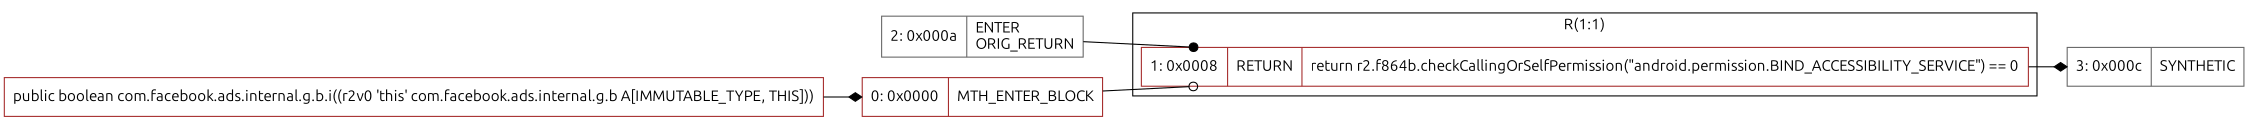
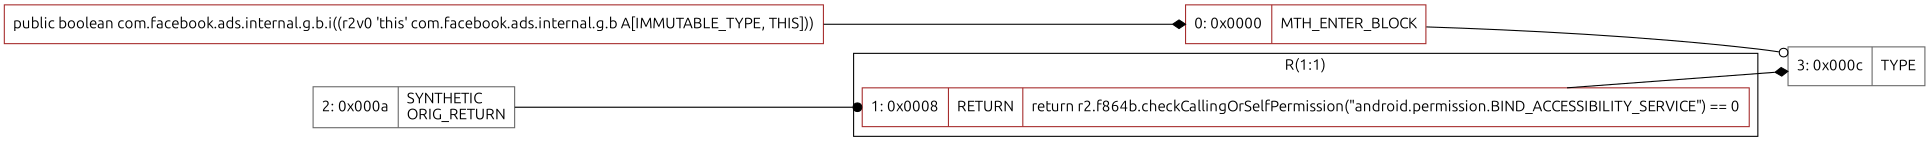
  digraph {
    fontname=Ubuntu
    rankdir=LR
    node [color=brown fontname=Ubuntu shape=record]
    edge [arrowhead=diamond fontname=Ubuntu]
    n1 [label="{1\:\ 0x0008|RETURN\l|return r2.f864b.checkCallingOrSelfPermission(\"android.permission.BIND_ACCESSIBILITY_SERVICE\") == 0\l}"]
-   n2 [color=gray40 label="{3\:\ 0x000c|SYNTHETIC\l}"]
-   n3 [color=gray40 label="{2\:\ 0x000a|ENTER\lORIG_RETURN\l}"]
+   n2 [color=gray40 label="{3\:\ 0x000c|TYPE\l}"]
+   n3 [color=gray40 label="{2\:\ 0x000a|SYNTHETIC\lORIG_RETURN\l}"]
    n4 [label="{0\:\ 0x0000|MTH_ENTER_BLOCK\l}"]
    n5 [label="{public boolean com.facebook.ads.internal.g.b.i((r2v0 'this' com.facebook.ads.internal.g.b A[IMMUTABLE_TYPE, THIS])) }"]
    subgraph cluster_1 {
      label="R(1:1)"
      n1
    }
    n1 -> n2
    n3 -> n1 [arrowhead=dot]
-   n4 -> n1 [arrowhead=odot]
+   n4 -> n2 [arrowhead=odot]
    n5 -> n4
  }
